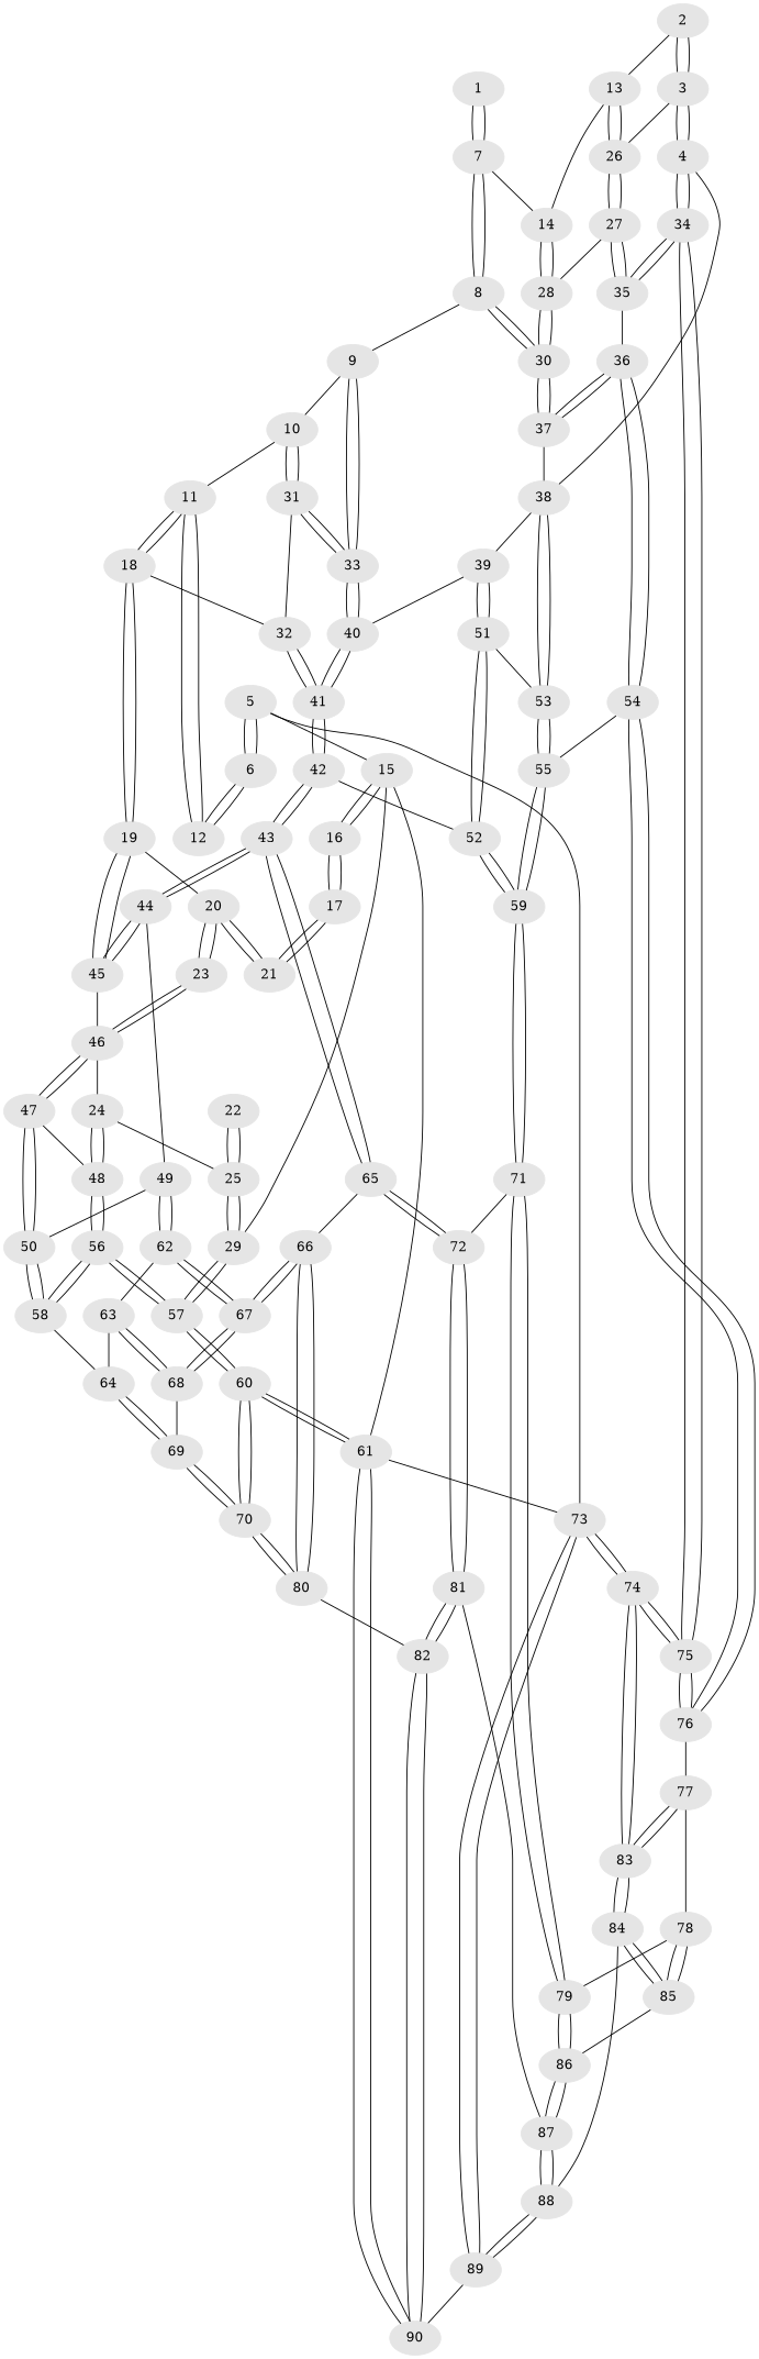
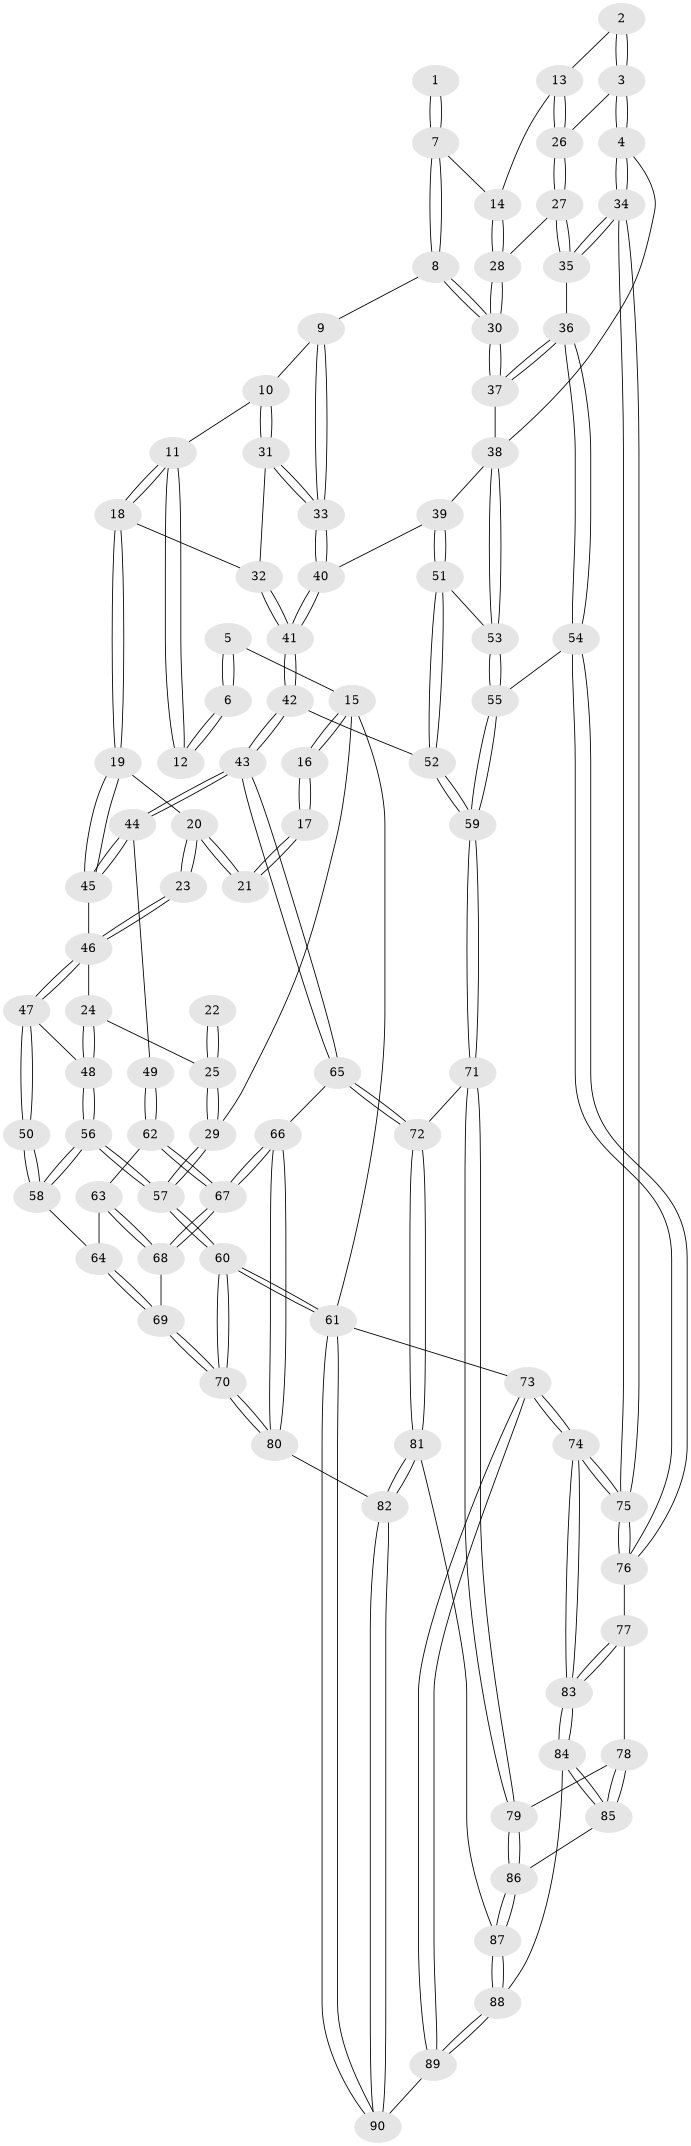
  graph {
    node [color=gray90 style=filled]
    1
    7
    2
    3
    13
    8
    14
    4
    26
    34
    38
    27
    5
    6
    15
    73
    35
    75
    12
    16
    29
    61
    74
    89
    9
    30
    28
    10
    33
    37
    11
    31
    40
    18
    32
    19
    17
    57
    90
    21
    22
    25
    20
    45
    41
    23
    46
    24
    48
    47
    56
    36
    60
    42
    76
    54
    55
    39
    53
    51
    52
    43
    44
    65
    59
    49
    66
    72
    50
    62
    58
    63
    67
    64
    71
    77
    70
    69
    79
    80
    68
    81
    82
    86
    87
    83
    84
    78
    85
    88
    1 -- 7
    1 -- 7
    7 -- 8
    7 -- 8
    7 -- 14
    2 -- 3
    2 -- 3
    2 -- 13
    3 -- 4
    3 -- 4
    3 -- 26
    13 -- 14
    13 -- 26
    13 -- 26
    8 -- 9
    8 -- 30
    8 -- 30
    14 -- 28
    14 -- 28
    4 -- 34
    4 -- 34
    4 -- 38
    26 -- 27
    26 -- 27
    34 -- 35
    34 -- 35
    34 -- 75
    34 -- 75
    38 -- 39
    38 -- 53
    38 -- 53
    27 -- 35
    27 -- 35
    27 -- 28
    5 -- 6
    5 -- 6
    5 -- 15
-   5 -- 73
    6 -- 12
    6 -- 12
    15 -- 16
    15 -- 16
    15 -- 29
    15 -- 61
    73 -- 74
    73 -- 74
    73 -- 89
    73 -- 89
    35 -- 36
    75 -- 76
    75 -- 76
    16 -- 17
    16 -- 17
    29 -- 57
    29 -- 57
    61 -- 73
    61 -- 90
    61 -- 90
    74 -- 75
    74 -- 75
    74 -- 83
    74 -- 83
    89 -- 90
    9 -- 10
    9 -- 33
    9 -- 33
    30 -- 37
    30 -- 37
    28 -- 30
    28 -- 30
    10 -- 11
    10 -- 31
    10 -- 31
    33 -- 40
    33 -- 40
    37 -- 38
    11 -- 12
    11 -- 12
    11 -- 18
    11 -- 18
    31 -- 33
    31 -- 33
    31 -- 32
    40 -- 41
    40 -- 41
    18 -- 32
    18 -- 19
    18 -- 19
    32 -- 41
    32 -- 41
    19 -- 20
    19 -- 45
    19 -- 45
    17 -- 21
    17 -- 21
    57 -- 60
    57 -- 60
    22 -- 25
    22 -- 25
    25 -- 29
    25 -- 29
    20 -- 21
    20 -- 21
    20 -- 23
    20 -- 23
    45 -- 46
    41 -- 42
    41 -- 42
    23 -- 46
    23 -- 46
    46 -- 24
    46 -- 47
    46 -- 47
    24 -- 25
    24 -- 48
    24 -- 48
    48 -- 56
    48 -- 56
    47 -- 48
    47 -- 50
    47 -- 50
    56 -- 57
    56 -- 57
    56 -- 58
    56 -- 58
    36 -- 37
    36 -- 37
    36 -- 54
    36 -- 54
    60 -- 61
    60 -- 61
    60 -- 70
    60 -- 70
    42 -- 52
    42 -- 43
    42 -- 43
    76 -- 77
    54 -- 76
    54 -- 76
    54 -- 55
    55 -- 59
    55 -- 59
    39 -- 40
    39 -- 51
    39 -- 51
    53 -- 55
    53 -- 55
    51 -- 53
    51 -- 52
    51 -- 52
    52 -- 59
    52 -- 59
    43 -- 44
    43 -- 44
    43 -- 65
    43 -- 65
    44 -- 45
    44 -- 45
    44 -- 49
    65 -- 66
    65 -- 72
    65 -- 72
    59 -- 71
    59 -- 71
-   49 -- 50
    49 -- 62
    49 -- 62
    66 -- 67
    66 -- 67
    66 -- 80
    66 -- 80
    72 -- 81
    72 -- 81
    50 -- 58
    50 -- 58
    62 -- 63
    62 -- 67
    62 -- 67
    58 -- 64
    63 -- 64
    63 -- 68
    63 -- 68
    67 -- 68
    67 -- 68
    64 -- 69
    64 -- 69
    71 -- 72
    71 -- 79
    71 -- 79
    77 -- 83
    77 -- 83
    77 -- 78
    70 -- 80
    70 -- 80
    69 -- 70
    69 -- 70
    79 -- 86
    79 -- 86
    80 -- 82
    68 -- 69
    81 -- 82
    81 -- 82
    81 -- 87
    82 -- 90
    82 -- 90
    86 -- 87
    86 -- 87
    87 -- 88
    87 -- 88
    83 -- 84
    83 -- 84
    84 -- 85
    84 -- 85
    84 -- 88
    78 -- 79
    78 -- 85
    78 -- 85
    85 -- 86
    88 -- 89
    88 -- 89
  }
